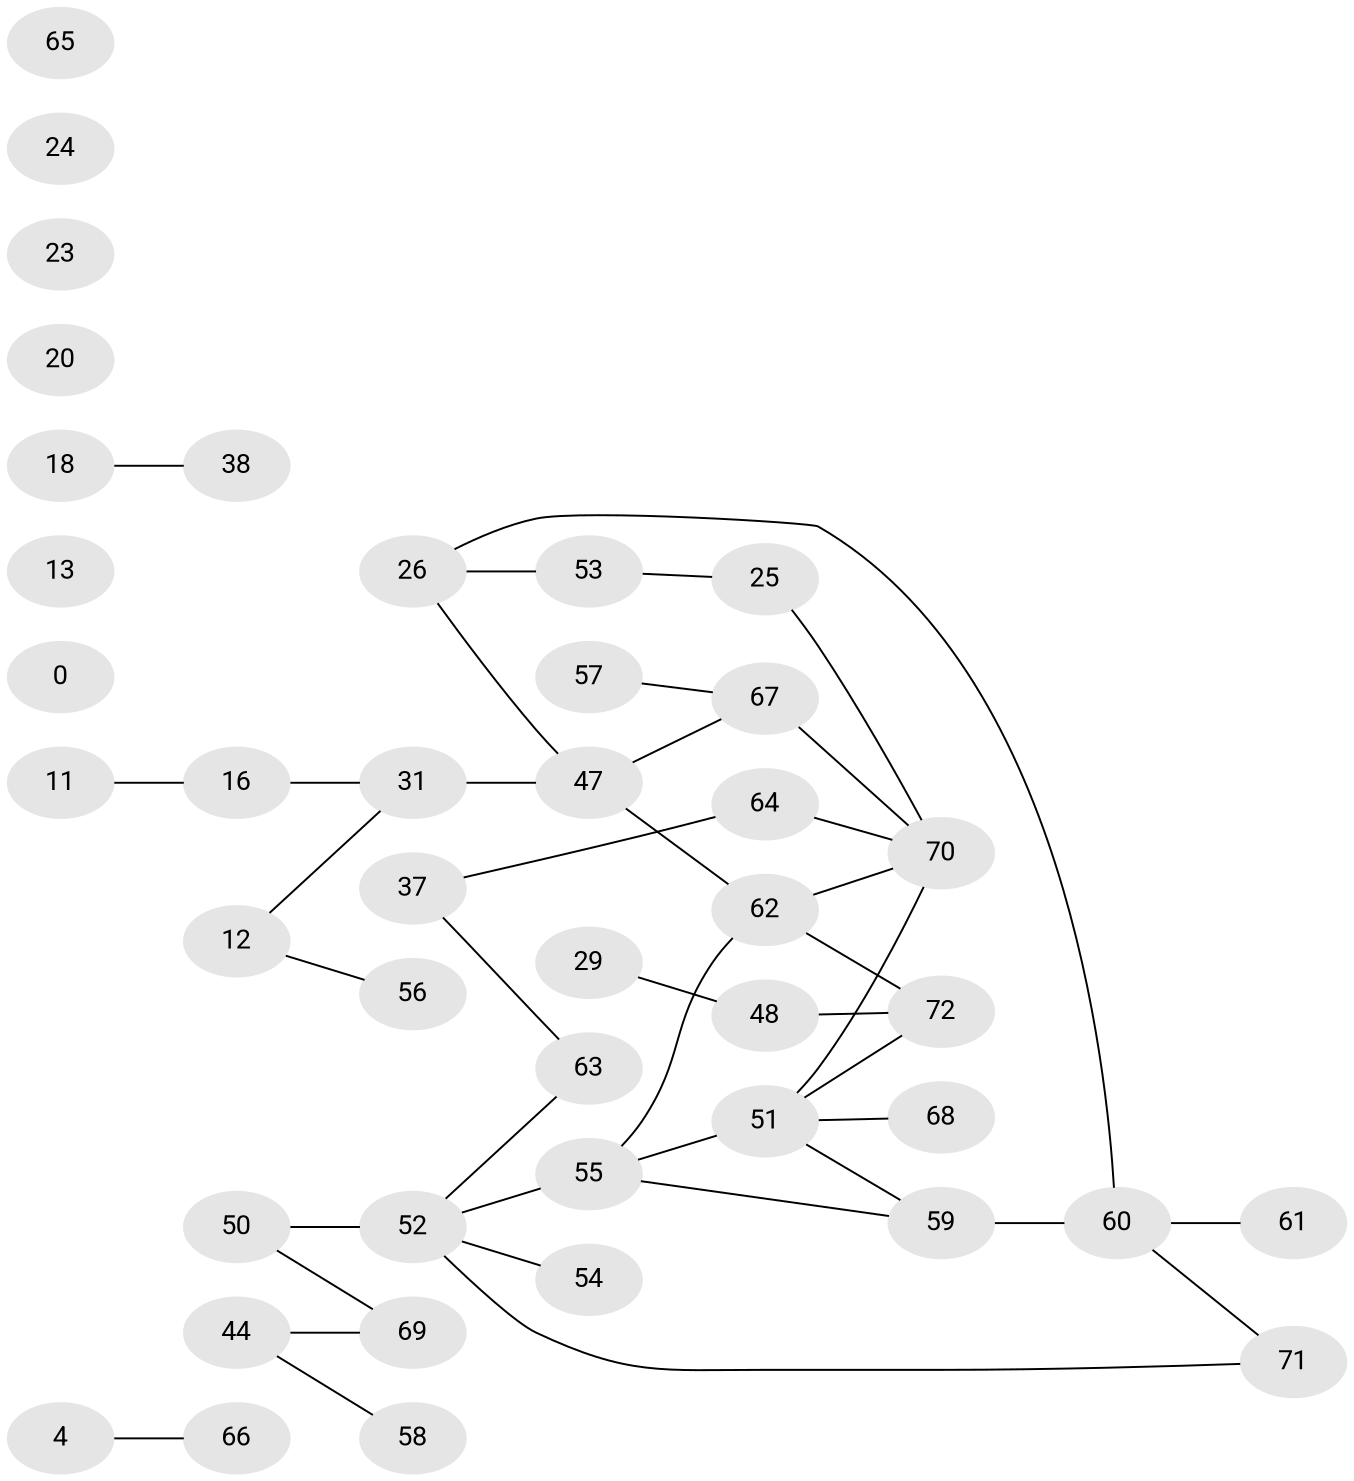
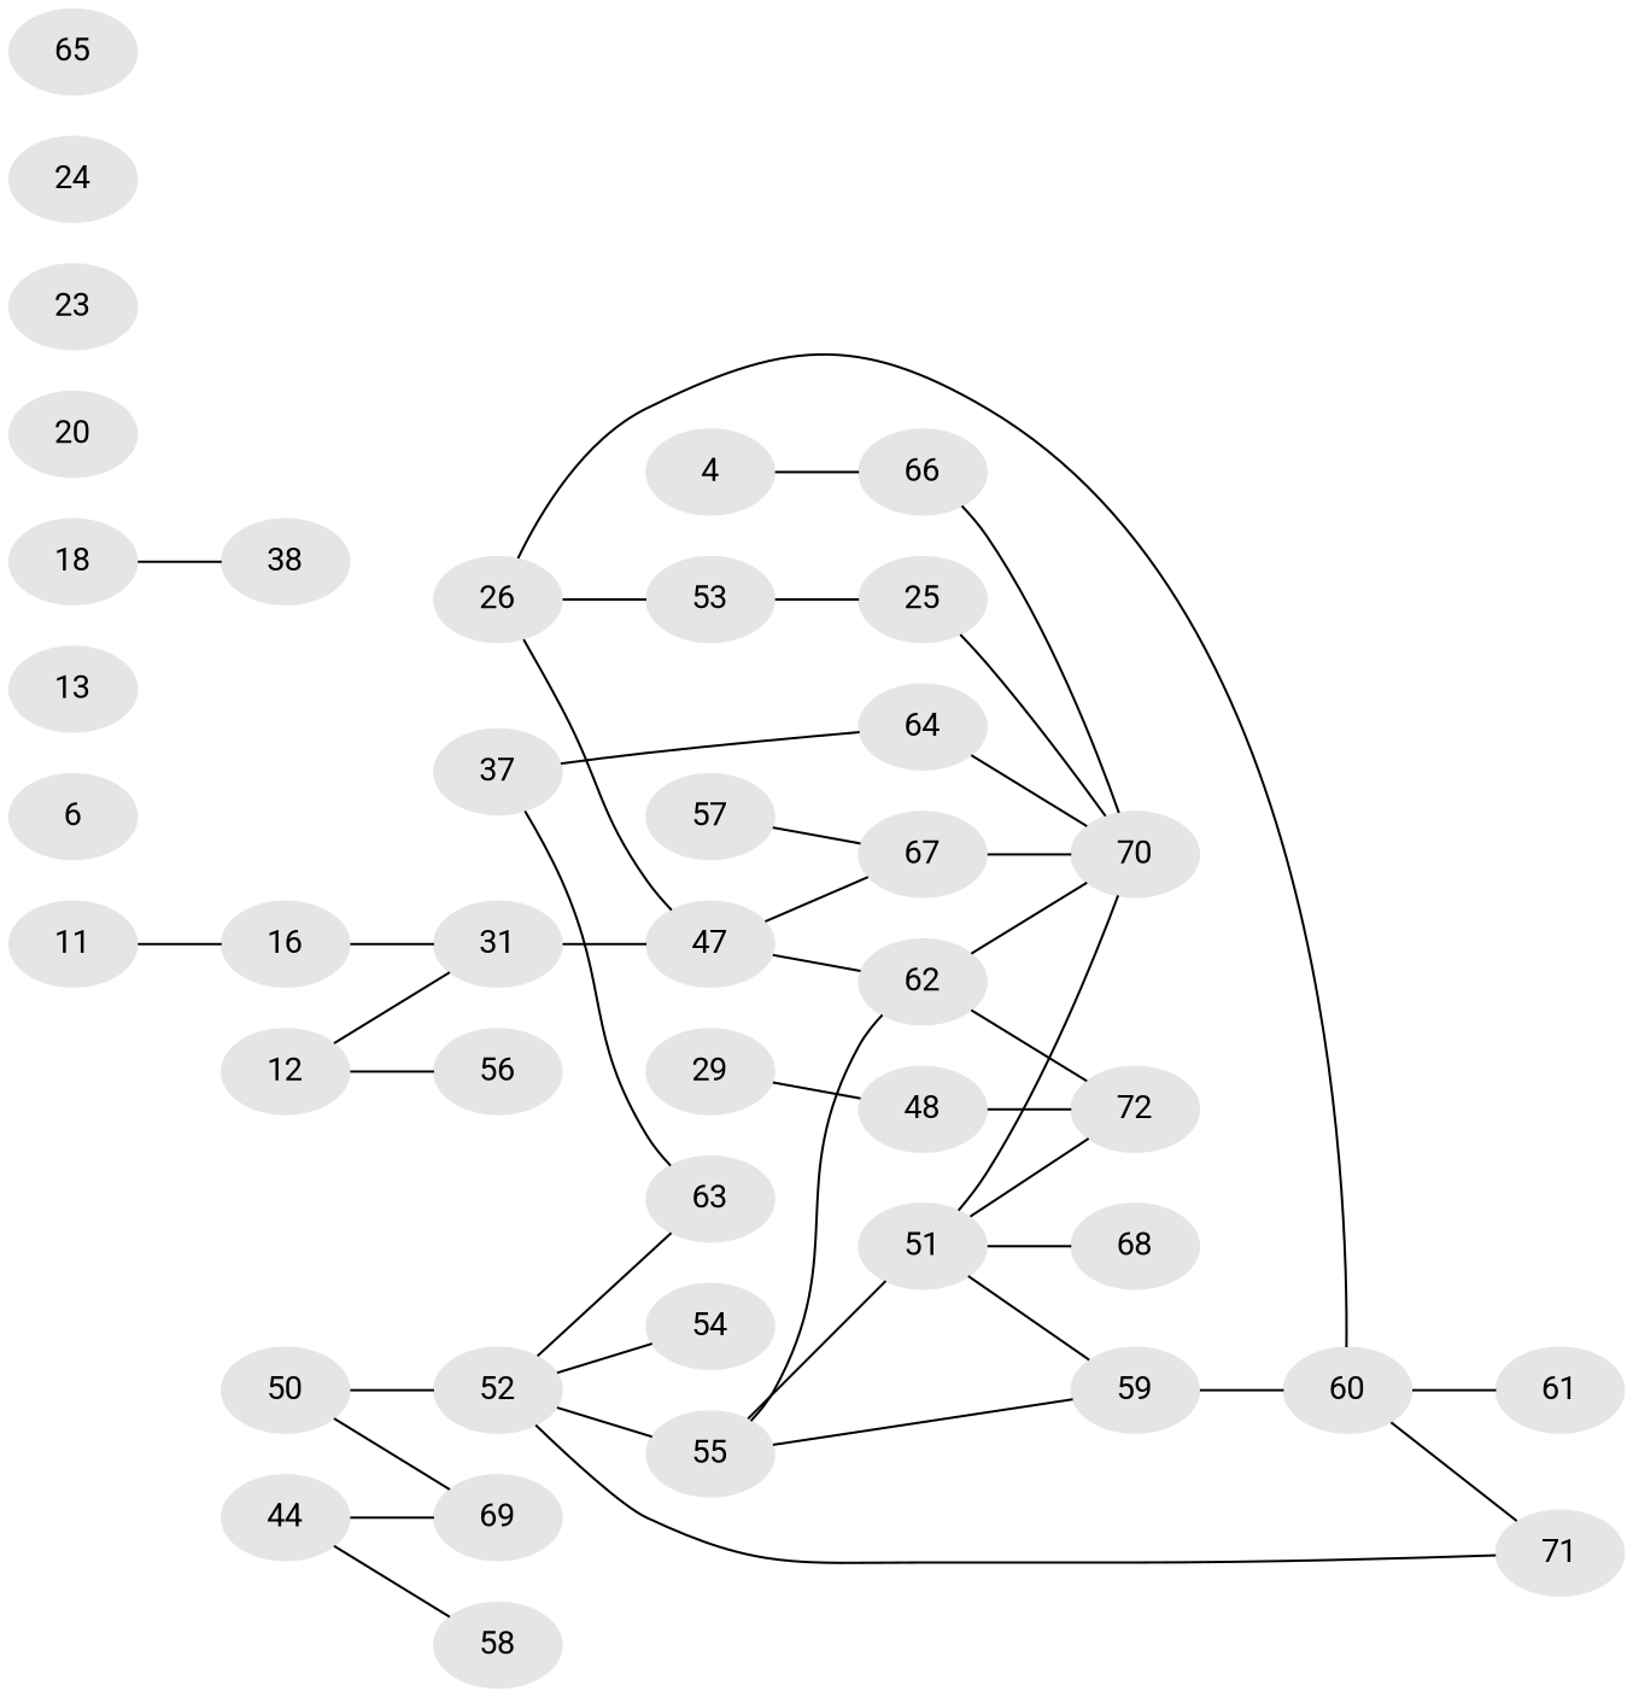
  graph {
    fontname=Roboto
    rankdir=LR
    node [color=gray90 fontname=Roboto style=filled]
    edge [fontname=Roboto]
    4
    66
    70 [super="+1+49"]
-   6 [label=0]
+   6
    11
    16
    31
    12
    56
    47 [super="+39"]
    13
    18
    38
    20
    23
    24
    25
    26 [super="+19"]
    53
    60 [super="+9"]
    62 [super="+32"]
    67 [super="+34+35+41"]
    51 [super="+3+17"]
    72 [super="+15"]
    59 [super="+30+46"]
    68
    71
    61
    29
    48
    37
    63
    64
    44 [super="+33+36"]
    69
    58
    52 [super="+45"]
    54
    55 [super="+5+43"]
    50
    57
    65
    4 -- 66
+   66 -- 70
    11 -- 16
    16 -- 31
    31 -- 47
    12 -- 31
    12 -- 56
    47 -- 62
    47 -- 67
    18 -- 38
    25 -- 70
    26 -- 47
    26 -- 53
    26 -- 60
    53 -- 25
    60 -- 71
    60 -- 61
    62 -- 70
    62 -- 72
    67 -- 70
    51 -- 70 [weight=2]
    51 -- 72
    51 -- 59
    51 -- 68
    59 -- 60
    29 -- 48
    48 -- 72
    37 -- 63
    37 -- 64
    64 -- 70
    44 -- 69 [weight=2]
    44 -- 58
    52 -- 71
    52 -- 63
    52 -- 54
    52 -- 55
    55 -- 62
    55 -- 51 [weight=2]
    55 -- 59
    50 -- 69
    50 -- 52
    57 -- 67
  }
